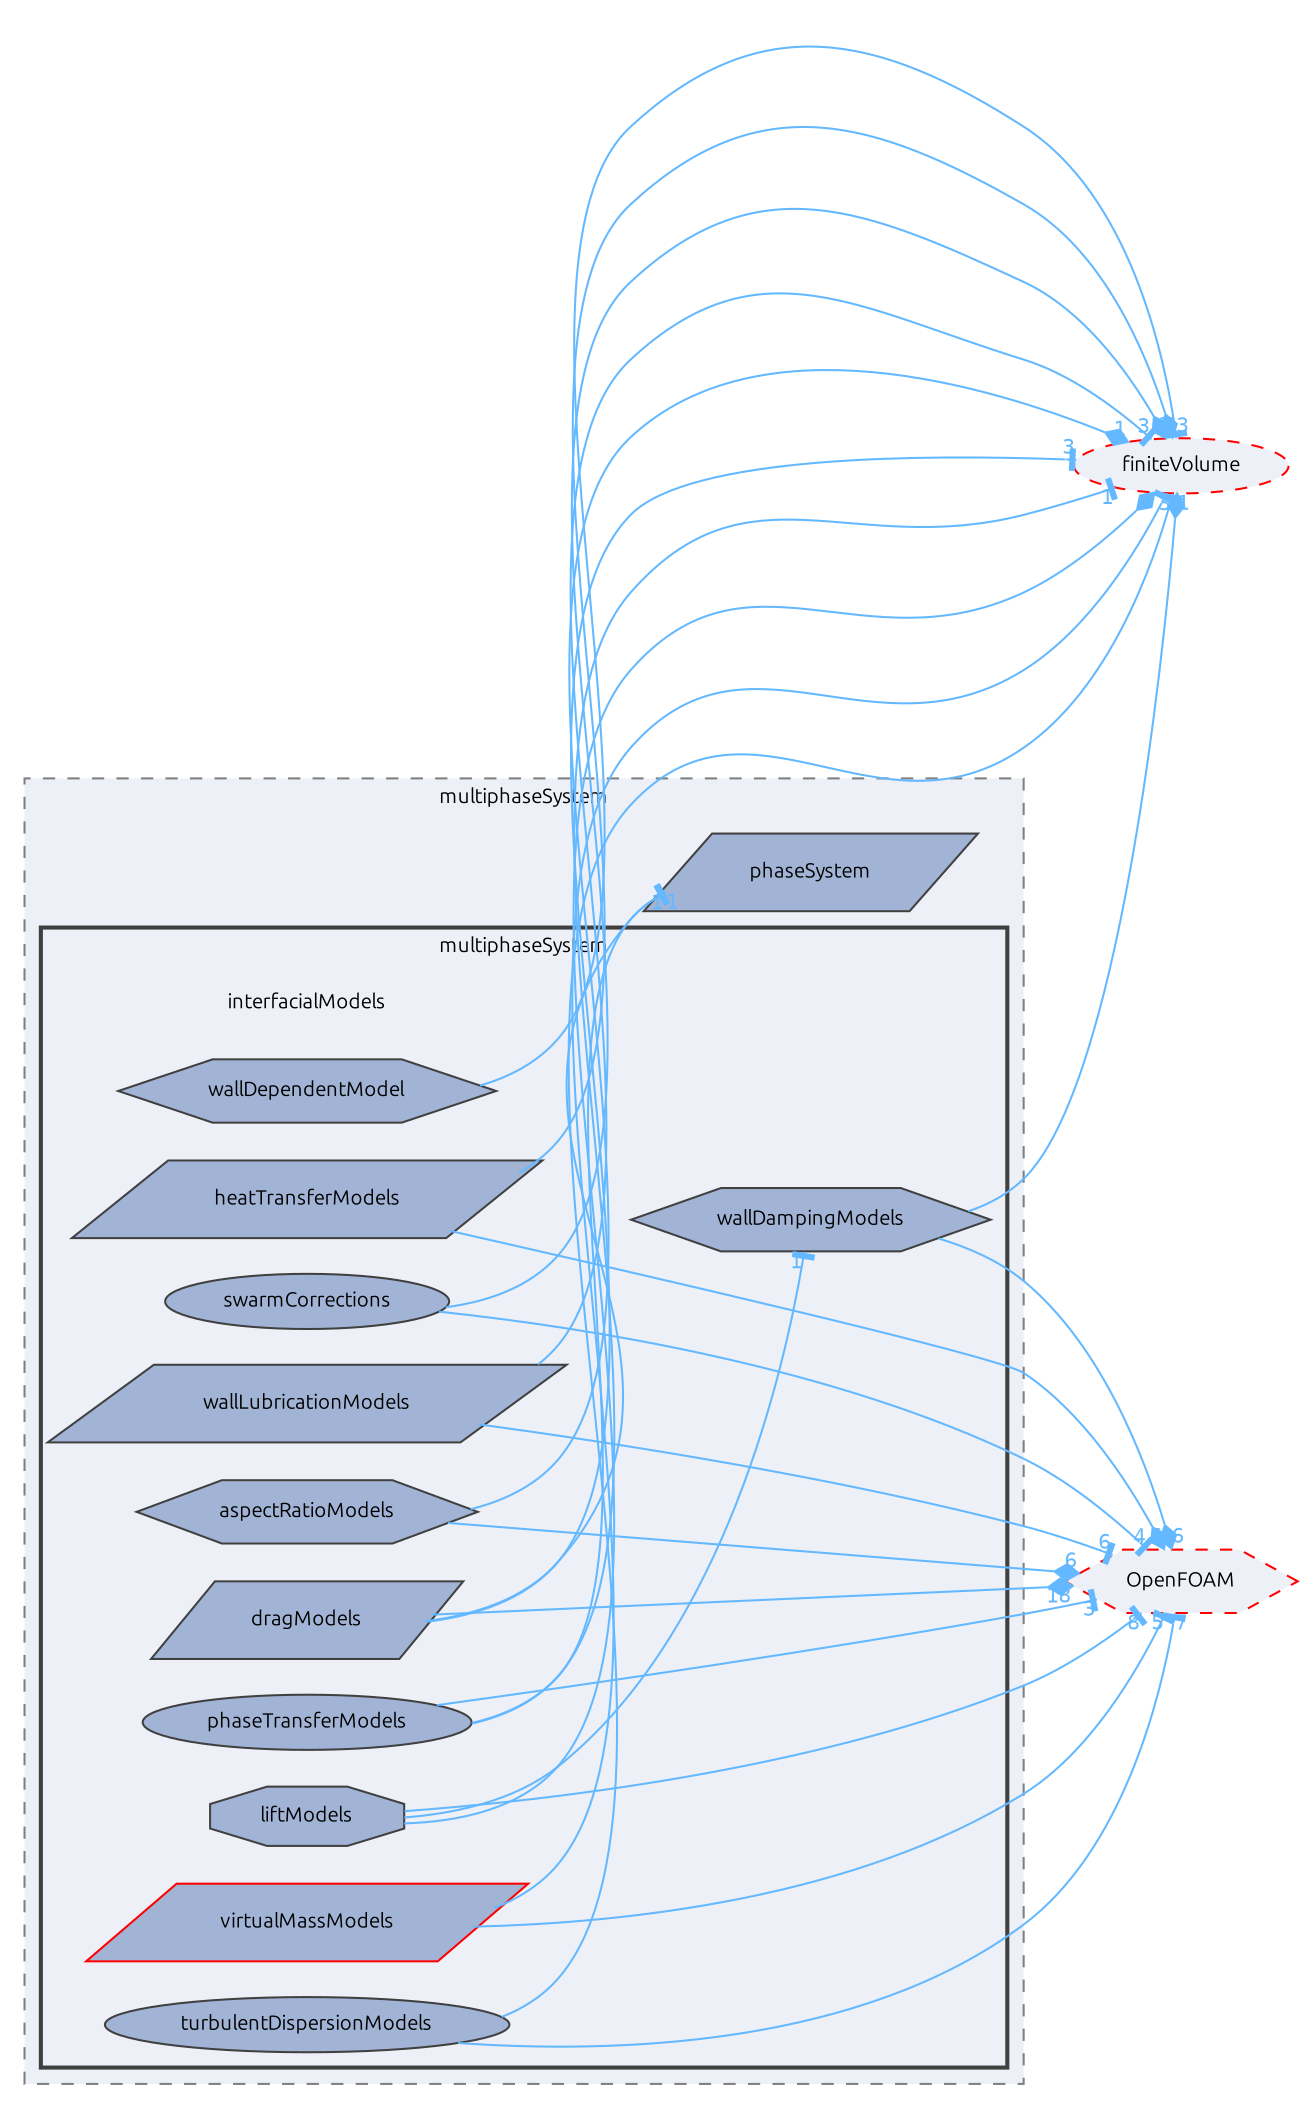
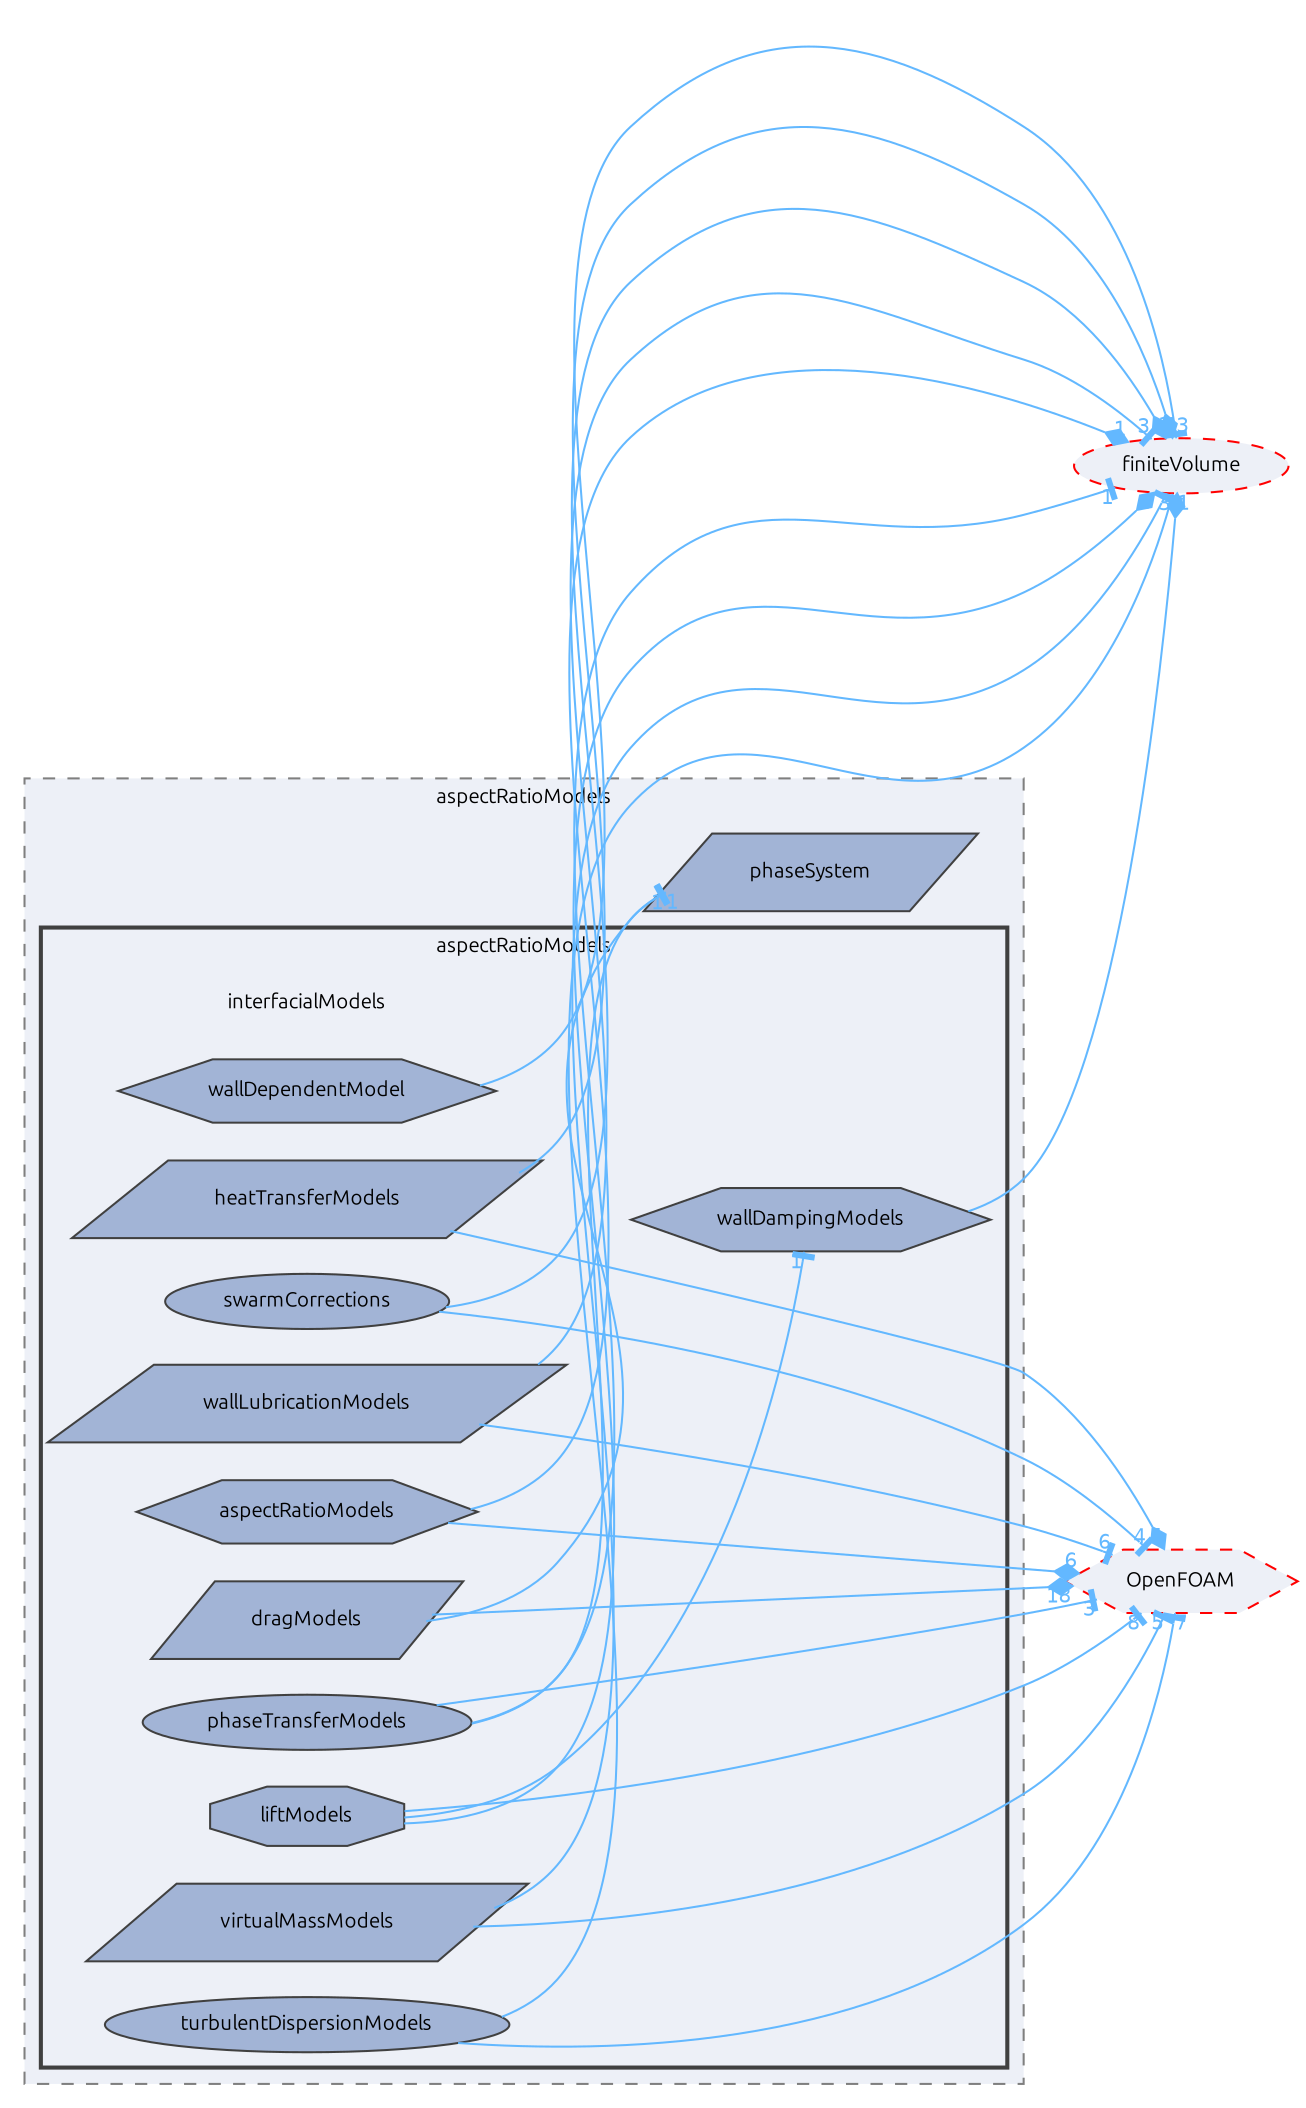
  digraph {
    compound=true
    rankdir=LR
    fontname=Ubuntu
    node [fontname=Ubuntu fontsize=10 shape=parallelogram color=grey25 fillcolor="#a2b4d6" style=filled]
    edge [color=steelblue1 fontcolor=steelblue1 fontname=Ubuntu fontsize=10 headlabel=1 labeldistance=1.5 labelfontname=Helvetica labelfontsize=10 arrowhead=tee]
    n1 [height=0.2 label=interfacialModels shape=plaintext width=0.4 color="" fillcolor="" style=""]
    n2 [height=0.2 label=aspectRatioModels shape=hexagon width=0.4]
    n3 [height=0.2 label=dragModels width=0.4]
    n4 [height=0.2 label=heatTransferModels width=0.4]
    n5 [height=0.2 label=liftModels shape=octagon width=0.4]
    n6 [height=0.2 label=phaseTransferModels shape=ellipse width=0.4]
    n7 [height=0.2 label=swarmCorrections shape=ellipse width=0.4]
    n8 [height=0.2 label=turbulentDispersionModels shape=ellipse width=0.4]
-   n9 [color=red height=0.2 label=virtualMassModels width=0.4]
+   n9 [height=0.2 label=virtualMassModels width=0.4]
    n10 [height=0.2 label=wallDampingModels shape=hexagon width=0.4]
    n11 [height=0.2 label=wallDependentModel shape=hexagon width=0.4]
    n12 [height=0.2 label=wallLubricationModels width=0.4]
    n13 [height=0.2 label=phaseSystem width=0.4]
    n14 [color=red fillcolor="#edf0f7" height=0.2 label=finiteVolume shape=ellipse style="filled,dashed" width=0.4]
    n15 [color=red fillcolor="#edf0f7" height=0.2 label=OpenFOAM shape=hexagon style="filled,dashed" width=0.4]
    subgraph cluster_1 {
      bgcolor="#edf0f7"
      fontsize=10
-     label=multiphaseSystem
+     label=aspectRatioModels
      pencolor=grey50
      style="filled,dashed"
      n13
      subgraph cluster_2 {
        bgcolor="#edf0f7"
        fontsize=10
        pencolor=grey25
        style="filled,bold"
        n1
        n2
        n3
        n4
        n5
        n6
        n7
        n8
        n9
        n10
        n11
        n12
      }
    }
    n2 -> n14 [arrowhead=diamond]
    n2 -> n15 [headlabel=6 arrowhead=diamond]
    n3 -> n13
-   n3 -> n14 [headlabel=3]
    n3 -> n15 [headlabel=18 arrowhead=diamond]
    n4 -> n14 [arrowhead=diamond]
    n4 -> n15 [headlabel=5 arrowhead=diamond]
    n5 -> n10
    n5 -> n14 [headlabel=5 arrowhead=diamond]
    n5 -> n15 [headlabel=8]
    n6 -> n13
    n6 -> n14
    n6 -> n15 [headlabel=3]
    n7 -> n14 [arrowhead=diamond]
    n7 -> n15 [headlabel=4]
    n8 -> n14 [headlabel=3]
    n8 -> n15 [headlabel=7]
    n9 -> n14
    n9 -> n15 [headlabel=5]
    n10 -> n14 [arrowhead=diamond]
-   n10 -> n15 [headlabel=6 arrowhead=diamond]
    n11 -> n14 [headlabel=3]
    n12 -> n14 [headlabel=3]
    n12 -> n15 [headlabel=6]
  }
